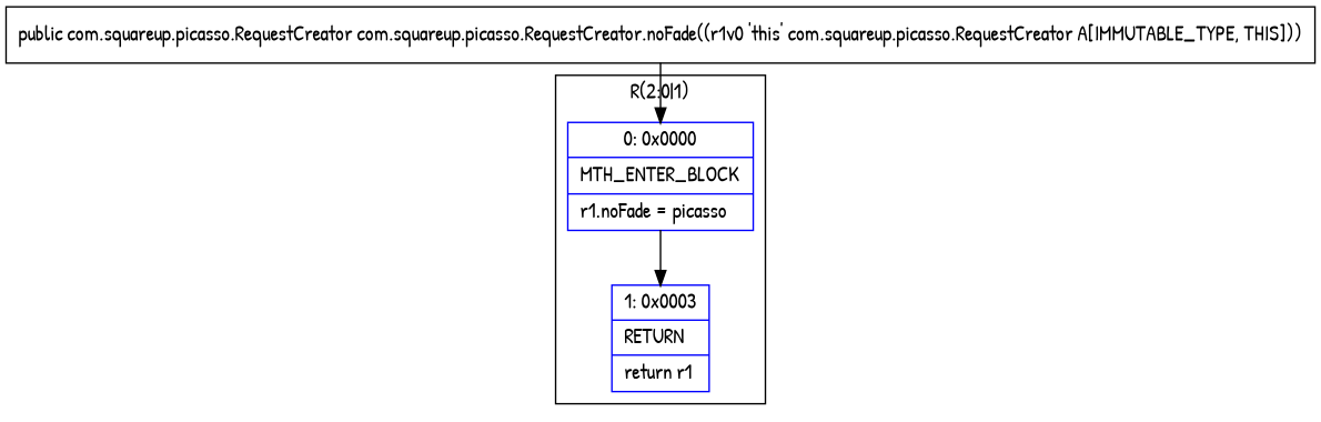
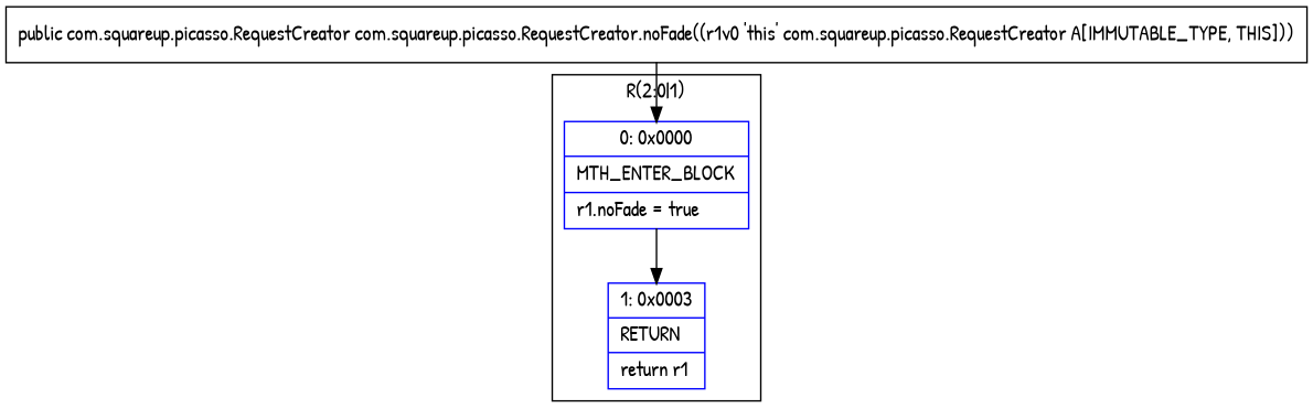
  digraph {
    fontname="Patrick Hand"
    node [color=blue shape=record fontname="Patrick Hand"]
    edge [fontname="Patrick Hand"]
-   n1 [label="{0\:\ 0x0000|MTH_ENTER_BLOCK\l|r1.noFade = picasso\l}"]
+   n1 [label="{0\:\ 0x0000|MTH_ENTER_BLOCK\l|r1.noFade = true\l}"]
    n2 [label="{1\:\ 0x0003|RETURN\l|return r1\l}"]
    n3 [label="{public com.squareup.picasso.RequestCreator com.squareup.picasso.RequestCreator.noFade((r1v0 'this' com.squareup.picasso.RequestCreator A[IMMUTABLE_TYPE, THIS])) }" color=""]
    subgraph cluster_1 {
      label="R(2:0|1)"
      n1
      n2
    }
    n1 -> n2
    n3 -> n1
  }
